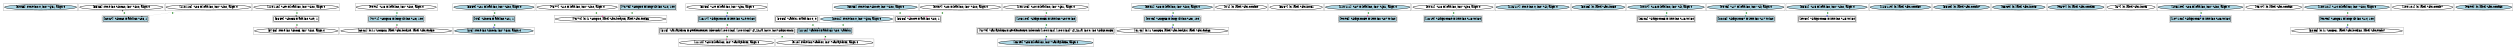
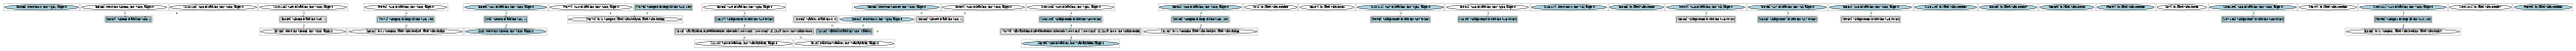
  digraph {
    node [fillcolor=lightblue fontsize=20 penwidth=3.0 shape=ellipse style=filled]
    edge [color=deeppink fontcolor=forestgreen style=dotted]
    n1 [label="[54/55]  store i32 0, i32* %j51, align 4"]
    n2 [fillcolor=white label="[65/66]  store i32 %inc62, i32* %i22, align 4"]
    n3 [fillcolor=white label="[56/59]  %inc65 = add i32 %29, 1" shape=rectangle]
    n4 [label="[70/71]  %cmp28 = icmp ult i32 %13, 100" shape=rectangle]
    n5 [label="[68/69]  %21 = load i32, i32* %i22, align 4"]
    n6 [fillcolor=white label="[73/74]  br i1 %cmp24, label %for.body25, label %for.end66"]
    n7 [label="[80/81]  store i32 0, i32* %j26, align 4"]
    n8 [fillcolor=white label="[114/115]  %29 = load i32, i32* %i22, align 4"]
    n9 [fillcolor=white label="[11/14]  %20 = load i32, i32* %arrayidx43, align 4"]
    n10 [fillcolor=white label="[76/77]  %12 = load i32, i32* %i22, align 4"]
    n11 [fillcolor=white label="[35/36]  %inc49 = add i32 %22, 1" shape=rectangle]
    n12 [fillcolor=white label="[78/79]  %arrayidx56 = getelementptr inbounds [100 x i32], [100 x i32]* @_ZL1a, i64 0, i64 %idxprom55" shape=rectangle]
    n13 [fillcolor=white label="[84/85]  %add41 = add i32 0, 0" shape=rectangle]
    n14 [fillcolor=white label="[62/63]  %19 = load i32, i32* %j26, align 4"]
    n15 [label="[40/43]  %cmp53 = icmp ult i32 %23, 100" shape=rectangle]
    n16 [fillcolor=white label="[112/113]  %28 = load i32, i32* %i22, align 4"]
    n17 [fillcolor=white label="[0/1]  br label %for.cond30"]
    n18 [fillcolor=white label="[86/87]  br label %for.inc61"]
    n19 [label="[94/95]  %idxprom59 = zext i32 %27 to i64" shape=rectangle]
    n20 [label="[18/19]  %idxprom39 = zext i32 %18 to i64" shape=rectangle]
    n21 [label="[116/117]  store i32 0, i32* %k, align 4"]
    n22 [label="[32/33]  store i32 %inc49, i32* %i22, align 4"]
    n23 [fillcolor=white label="[9/10]  store i32 %add44, i32* %arrayidx43, align 4"]
    n24 [label="[82/83]  br label %for.inc64"]
    n25 [label="[24/27]  %16 = load i32, i32* %k, align 4"]
    n26 [fillcolor=white label="[60/61]  br i1 %cmp28, label %for.body29, label %for.end50"]
    n27 [label="[22/23]  %idxprom37 = zext i32 %17 to i64" shape=rectangle]
    n28 [label="[28/31]  %15 = load i32, i32* %i22, align 4"]
    n29 [label="[103/104]  %idxprom55 = zext i32 %24 to i64" shape=rectangle]
    n30 [fillcolor=white label="[20/21]  %18 = load i32, i32* %j26, align 4"]
    n31 [fillcolor=white label="[29/30]  %idxprom33 = zext i32 %15 to i64" shape=rectangle]
    n32 [label="[110/111]  %27 = load i32, i32* %j51, align 4"]
    n33 [label="[118/119]  br label %for.cond30"]
    n34 [label="[88/89]  br label %for.cond27"]
    n35 [label="[38/39]  br label %for.inc48"]
    n36 [label="[16/17]  %idxprom42 = zext i32 %19 to i64" shape=rectangle]
    n37 [label="[72/75]  %cmp24 = icmp ult i32 %12, 100" shape=rectangle]
    n38 [label="[2/3]  store i32 %inc46, i32* %i22, align 4"]
    n39 [label="[64/67]  %inc62 = add i32 %28, 1" shape=rectangle]
    n40 [label="[96/97]  br label %for.cond23"]
    n41 [fillcolor=white label="[90/91]  %13 = load i32, i32* %i22, align 4"]
    n42 [fillcolor=white label="[6/7]  br label %for.inc45"]
    n43 [label="[106/109]  %26 = load i32, i32* %i22, align 4"]
    n44 [fillcolor=white label="[8/15]  %arrayidx43 = getelementptr inbounds [100 x i32], [100 x i32]* @_ZL1a, i64 0, i64 %idxprom42" shape=rectangle]
    n45 [fillcolor=white label="[57/58]  store i32 %inc65, i32* %i22, align 4"]
    n46 [fillcolor=white label="[46/47]  br label %for.cond52"]
    n47 [label="[44/45]  %17 = load i32, i32* %k, align 4"]
    n48 [fillcolor=white label="[25/26]  %idxprom35 = zext i32 %16 to i64" shape=rectangle]
    n49 [label="[4/5]  %inc46 = add i32 %21, 1" shape=rectangle]
    n50 [label="[120/121]  %14 = load i32, i32* %i22, align 4"]
    n51 [label="[92/93]  %cmp31 = icmp ult i32 %14, 100" shape=rectangle]
    n52 [label="[107/108]  %idxprom57 = zext i32 %26 to i64" shape=rectangle]
    n53 [label="[48/49]  %25 = load i32, i32* %arrayidx56, align 4"]
    n54 [label="[50/51]  %23 = load i32, i32* %i22, align 4"]
    n55 [fillcolor=white label="[102/105]  %24 = load i32, i32* %j51, align 4"]
    n56 [label="[12/13]  %add44 = add i32 %20, %add41" shape=rectangle]
    n57 [fillcolor=white label="[52/53]  br i1 %cmp31, label %for.body32, label %for.end47"]
    n58 [fillcolor=white label="[100/101]  br label %for.cond27"]
    n59 [label="[98/99]  br label %for.cond52"]
    n60 [fillcolor=white label="[34/37]  %22 = load i32, i32* %i22, align 4"]
    n61 [fillcolor=white label="[41/42]  br i1 %cmp53, label %for.body54, label %for.end63"]
    subgraph cluster_1 {
      n1
    }
    subgraph cluster_2 {
      n2
    }
    subgraph cluster_3 {
      n3
    }
    subgraph cluster_4 {
      n4
    }
    subgraph cluster_5 {
      n5
    }
    subgraph cluster_6 {
      n6
    }
    subgraph cluster_7 {
      n7
    }
    subgraph cluster_8 {
      n8
    }
    subgraph cluster_9 {
      n9
    }
    subgraph cluster_10 {
      n10
    }
    subgraph cluster_11 {
      n11
    }
    subgraph cluster_12 {
      n12
    }
    subgraph cluster_13 {
      n13
    }
    subgraph cluster_14 {
      n14
    }
    subgraph cluster_15 {
      n15
    }
    subgraph cluster_16 {
      n16
    }
    subgraph cluster_17 {
      n17
    }
    subgraph cluster_18 {
      n18
    }
    subgraph cluster_19 {
      n19
    }
    subgraph cluster_20 {
      n20
    }
    subgraph cluster_21 {
      n21
    }
    subgraph cluster_22 {
      n22
    }
    subgraph cluster_23 {
      n23
    }
    subgraph cluster_24 {
      n24
    }
    subgraph cluster_25 {
      n25
    }
    subgraph cluster_26 {
      n26
    }
    subgraph cluster_27 {
      n27
    }
    subgraph cluster_28 {
      n28
    }
    subgraph cluster_29 {
      n29
    }
    subgraph cluster_30 {
      n30
    }
    subgraph cluster_31 {
      n31
    }
    subgraph cluster_32 {
      n32
    }
    subgraph cluster_33 {
      n33
    }
    subgraph cluster_34 {
      n34
    }
    subgraph cluster_35 {
      n35
    }
    subgraph cluster_36 {
      n36
    }
    subgraph cluster_37 {
      n37
    }
    subgraph cluster_38 {
      n38
    }
    subgraph cluster_39 {
      n39
    }
    subgraph cluster_40 {
      n40
    }
    subgraph cluster_41 {
      n41
    }
    subgraph cluster_42 {
      n42
    }
    subgraph cluster_43 {
      n43
    }
    subgraph cluster_44 {
      n44
    }
    subgraph cluster_45 {
      n45
    }
    subgraph cluster_46 {
      n46
    }
    subgraph cluster_47 {
      n47
    }
    subgraph cluster_48 {
      n48
    }
    subgraph cluster_49 {
      n49
    }
    subgraph cluster_50 {
      n50
    }
    subgraph cluster_51 {
      n51
    }
    subgraph cluster_52 {
      n52
    }
    subgraph cluster_53 {
      n53
    }
    subgraph cluster_54 {
      n54
    }
    subgraph cluster_55 {
      n55
    }
    subgraph cluster_56 {
      n56
    }
    subgraph cluster_57 {
      n57
    }
    subgraph cluster_58 {
      n58
    }
    subgraph cluster_59 {
      n59
    }
    subgraph cluster_60 {
      n60
    }
    subgraph cluster_61 {
      n61
    }
    n3 -> n45 [label=T]
    n4 -> n26 [label=T]
    n5 -> n49 [color=black label=T]
    n7 -> n56 [color=teal label=T]
    n8 -> n3 [color=black label=T]
    n10 -> n6 [label=T]
    n12 -> n53 [color=blue label=T]
    n13 -> n56 [color=black label=T]
    n14 -> n36 [color=blue label=T]
    n15 -> n61 [color=blue label=T]
    n16 -> n39 [color=black label=T]
    n22 -> n11 [label=T]
    n25 -> n48 [color=teal label=T]
    n28 -> n31 [color=blue label=T]
    n29 -> n12 [color=teal label=T]
    n30 -> n20 [color=teal label=T]
    n32 -> n19 [label=T]
    n36 -> n44 [label=T]
    n37 -> n6 [color=black label=T]
-   n39 -> n2 [color=black label=T]
+   n2 -> n39 [color=black label=T]
    n41 -> n4 [color=teal label=T]
    n43 -> n52 [color=blue label=T]
    n44 -> n9 [label=T]
    n44 -> n23 [color=black label=T]
    n47 -> n27 [color=teal label=T]
    n49 -> n38 [color=blue label=T]
    n50 -> n51 [label=T]
    n51 -> n57 [color=blue label=T]
    n54 -> n15 [color=blue label=T]
    n55 -> n29 [label=T]
-   n56 -> n23 [label=T]
+   n7 -> n23 [label=T]
    n60 -> n11 [label=T]
  }
